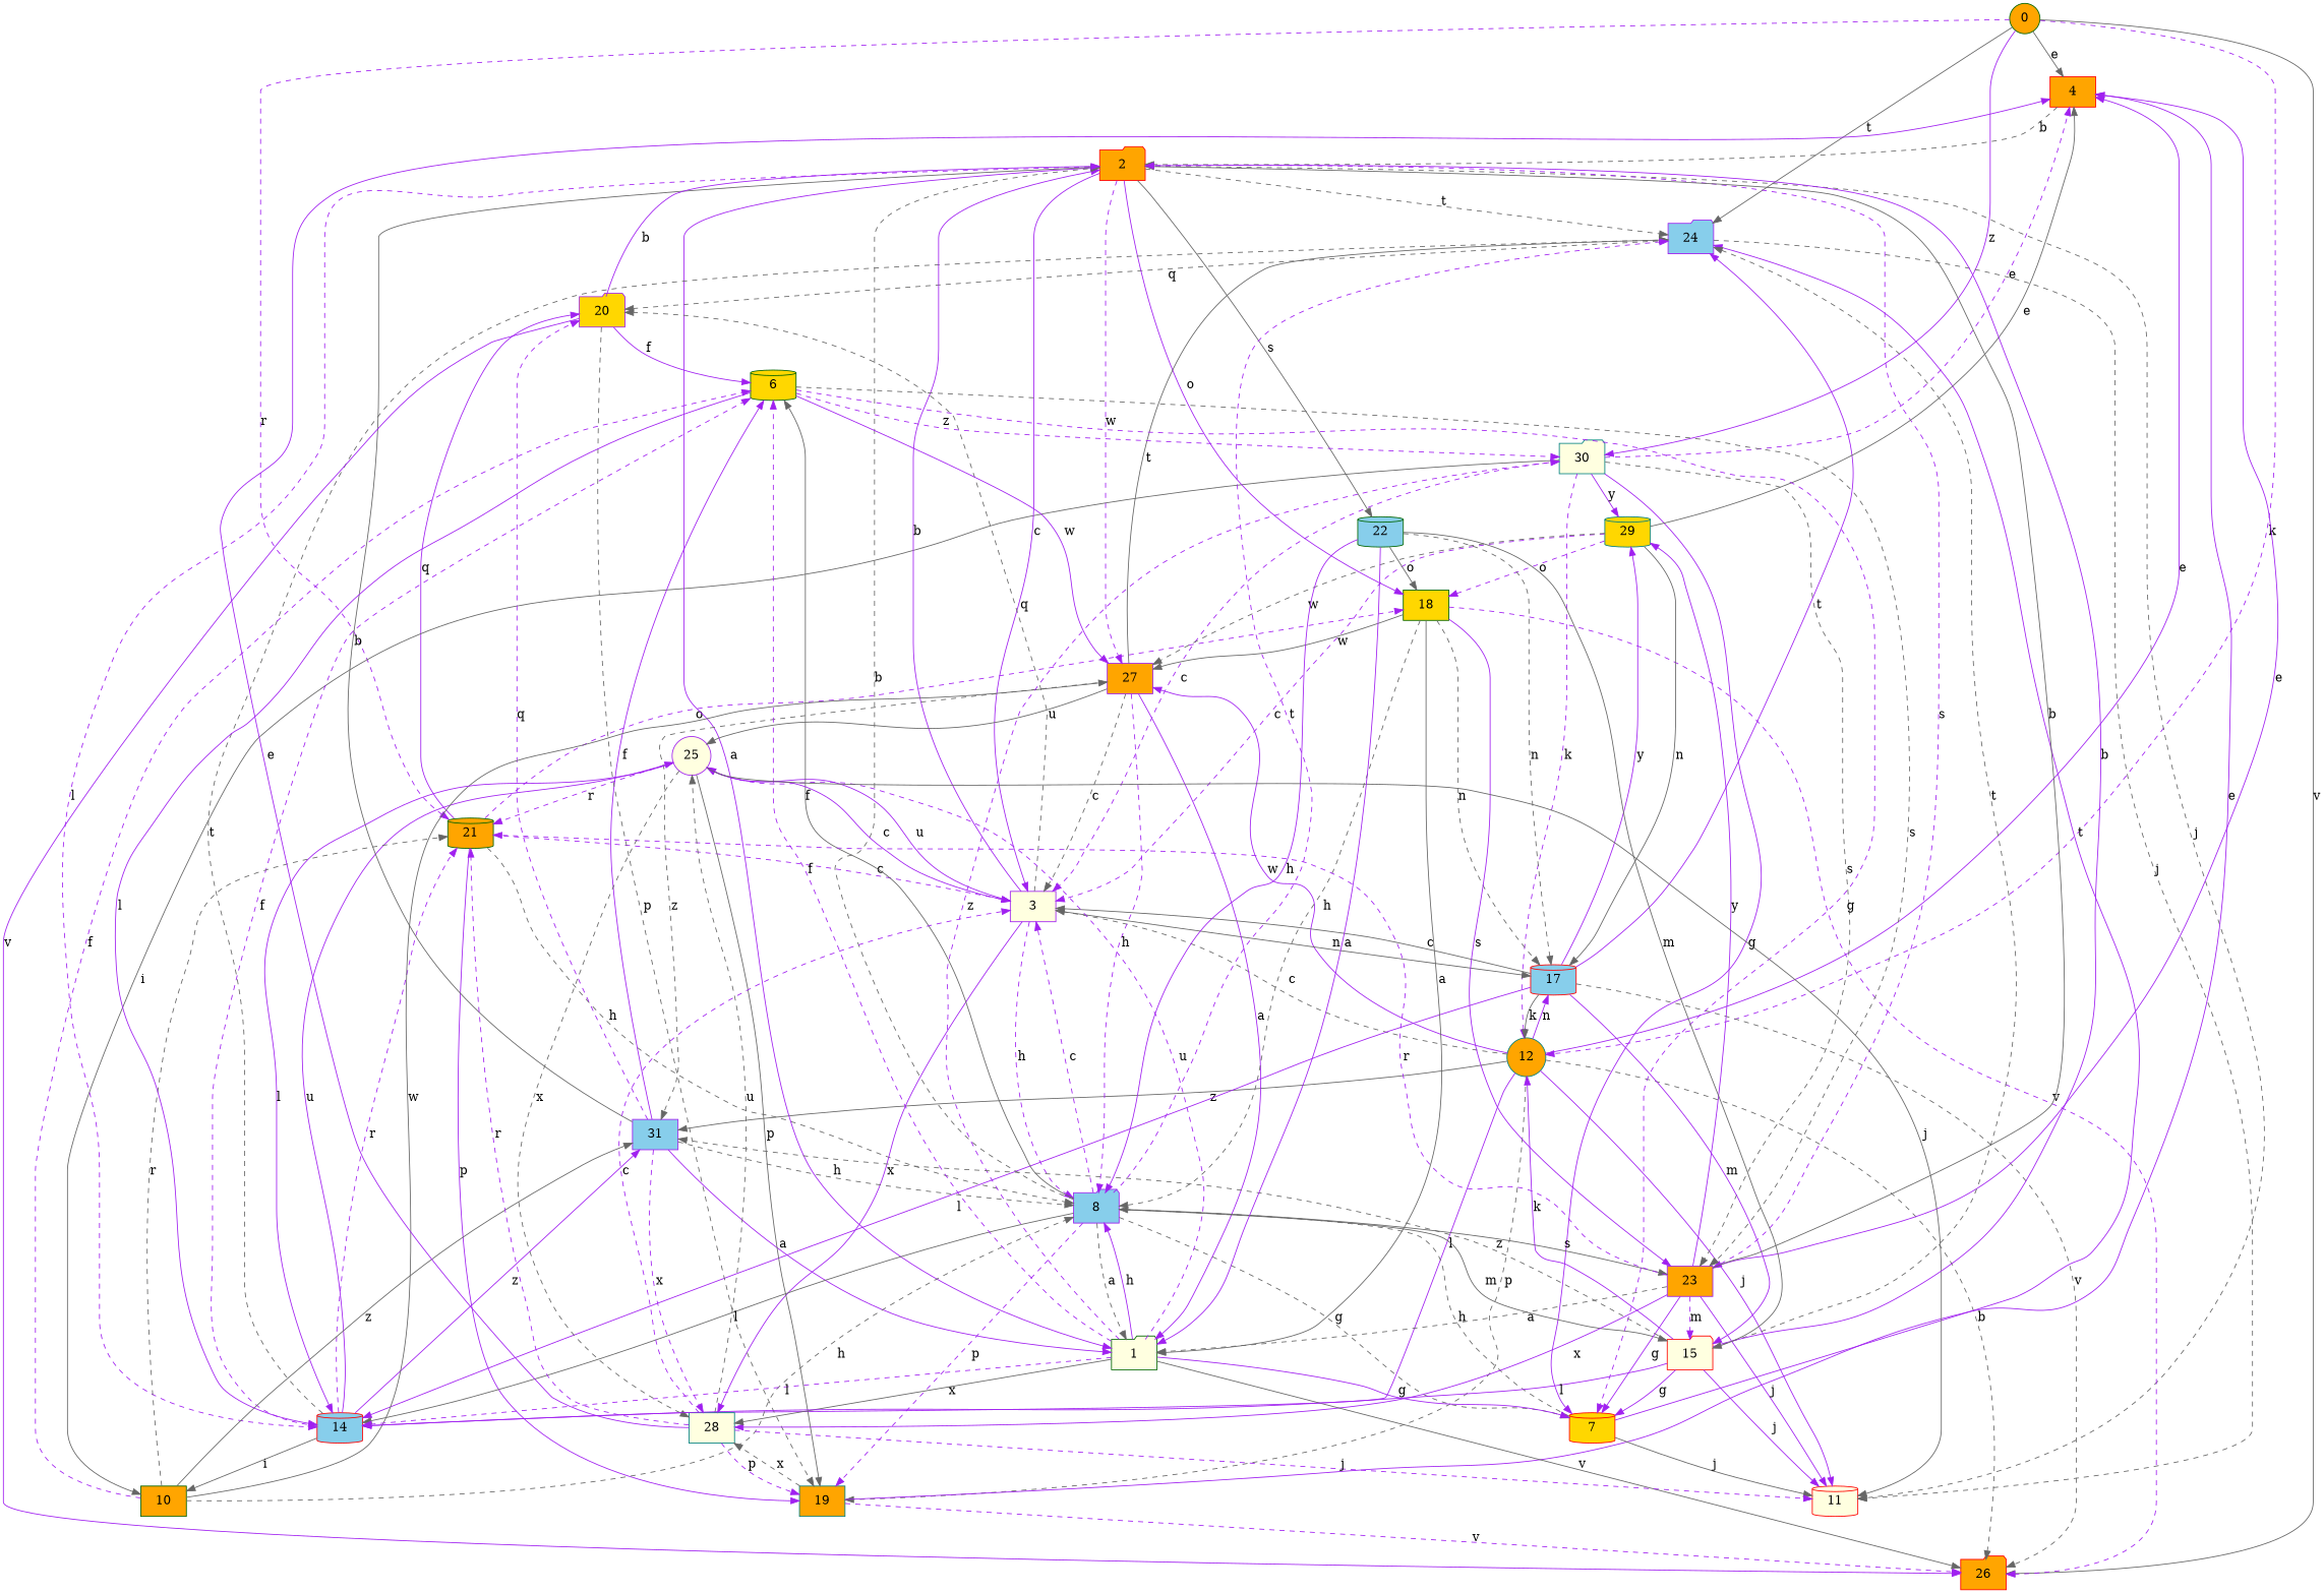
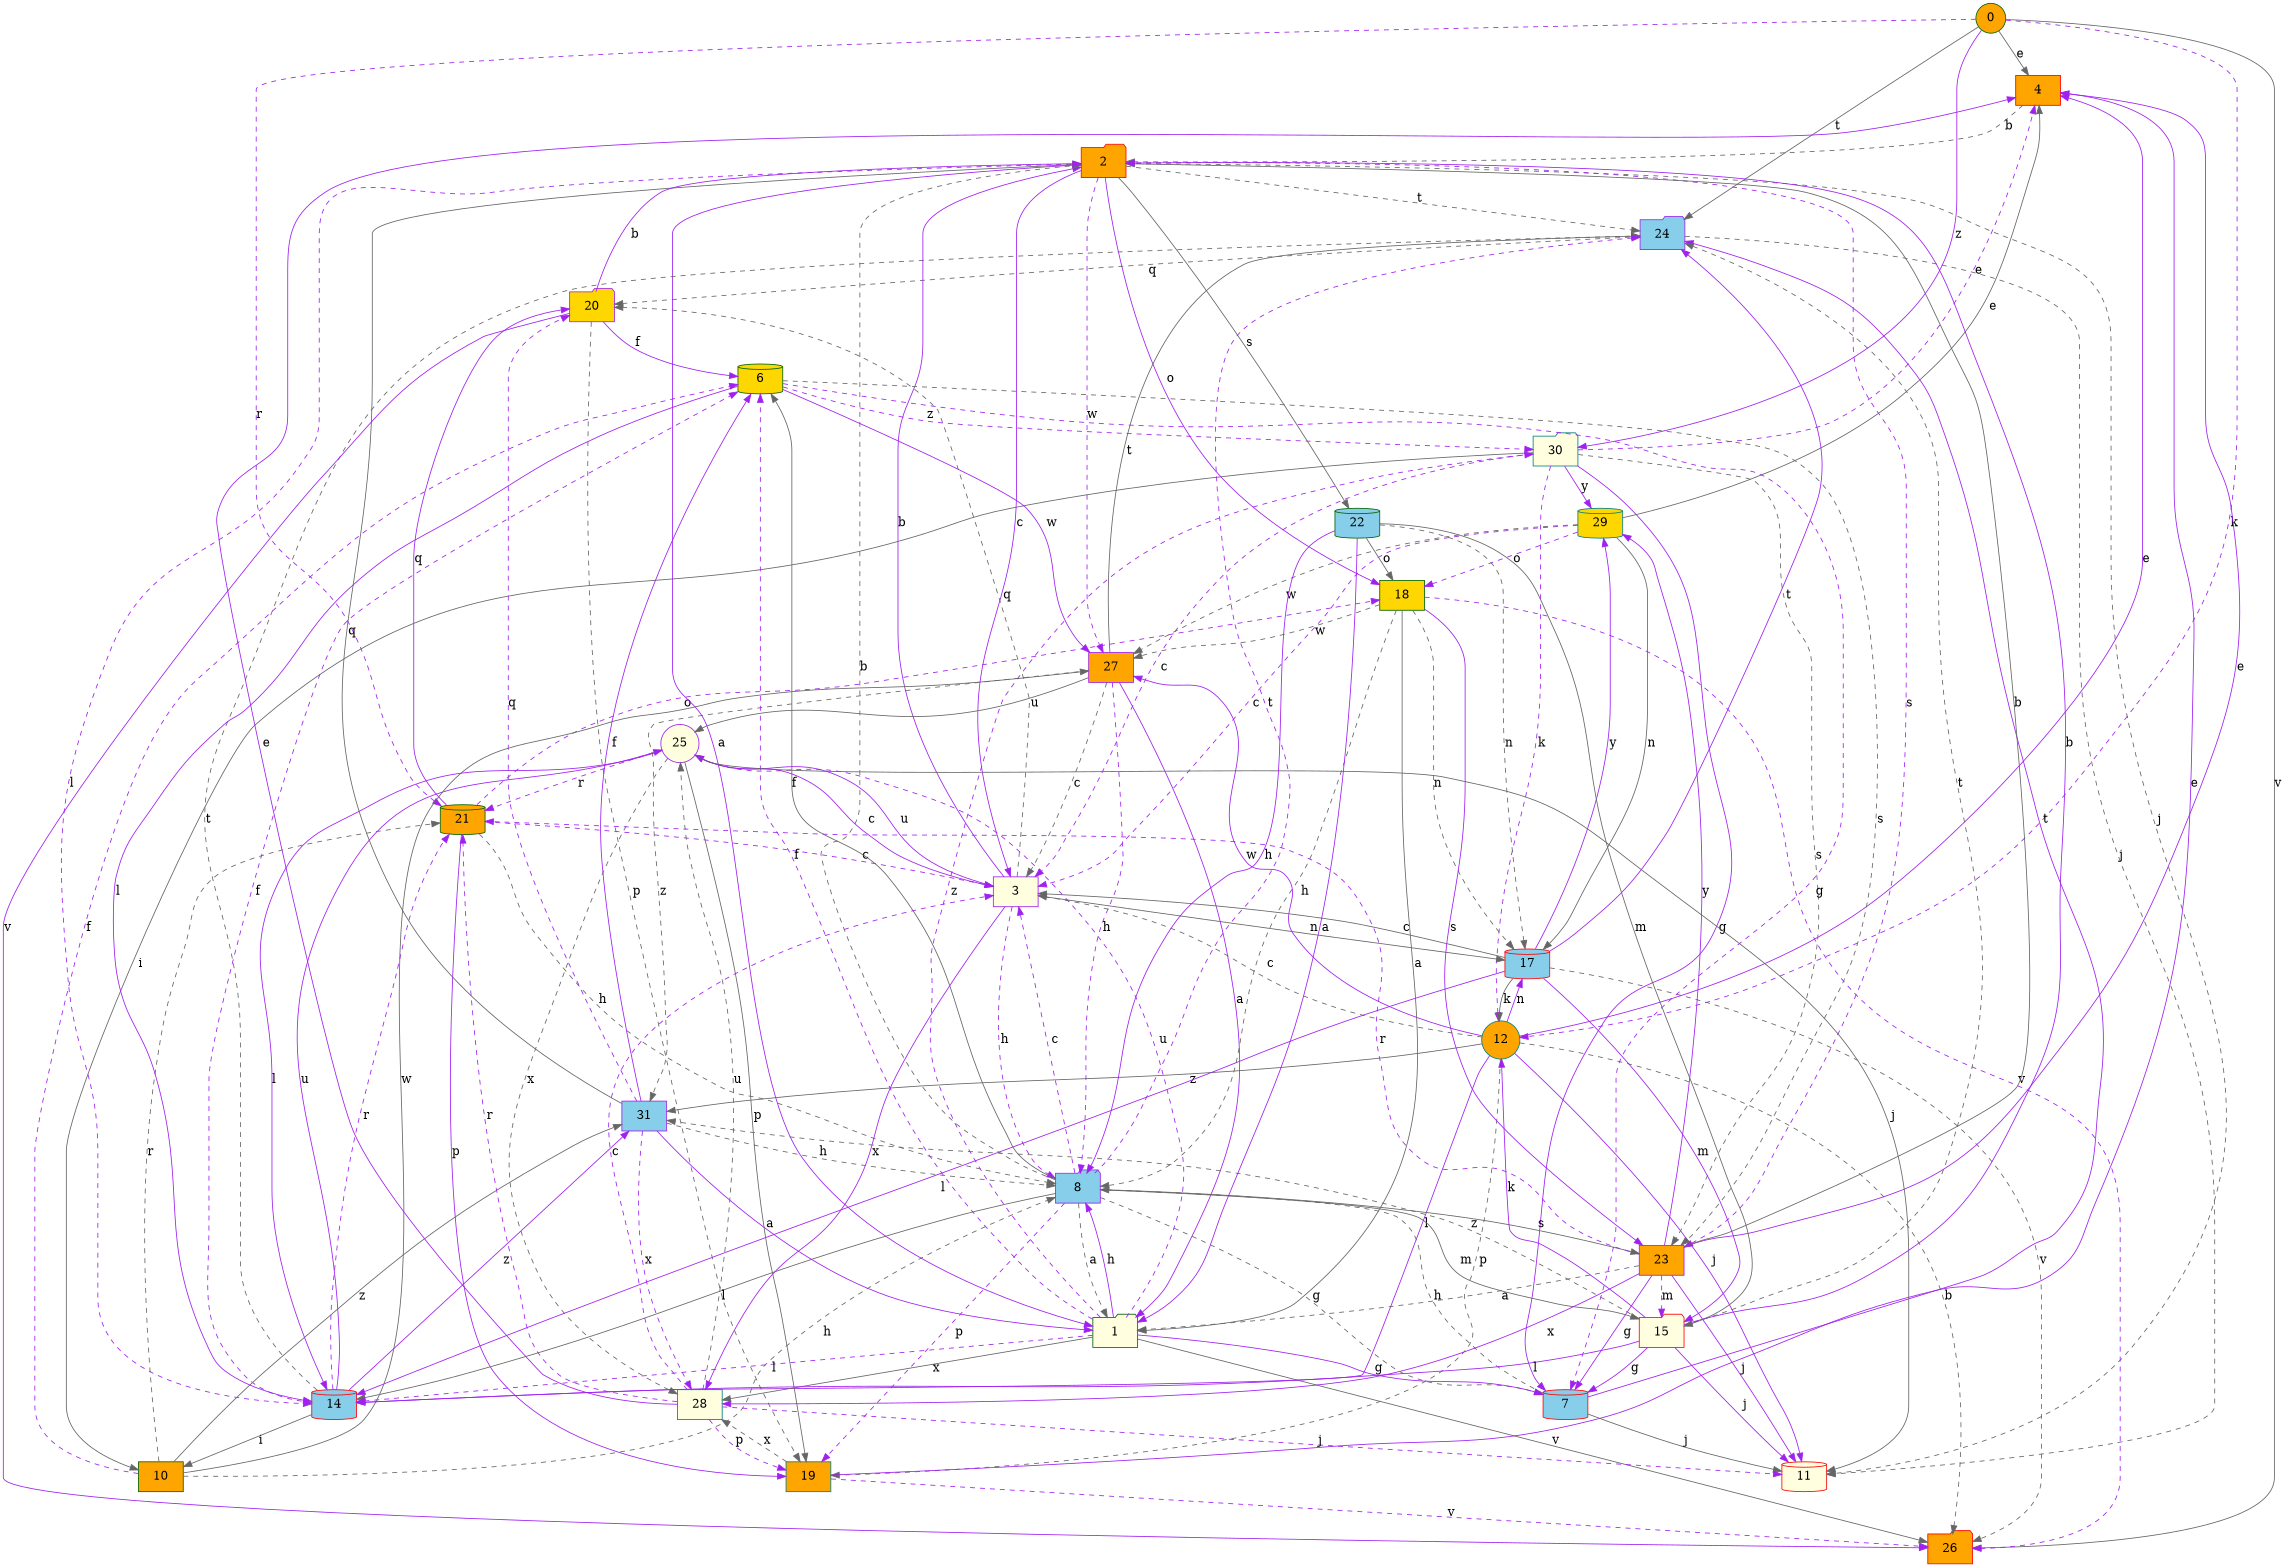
  strict digraph {
    node [color=red fillcolor=orange shape=box style=filled]
    edge [color=purple style=solid]
    0 [color=darkgreen shape=circle]
    4
    12 [color=teal shape=circle]
    21 [color=darkgreen shape=cylinder]
    24 [color=purple fillcolor=skyblue shape=folder]
    26 [shape=folder]
    30 [color=teal fillcolor=lightyellow shape=folder]
    2 [shape=folder]
    14 [fillcolor=skyblue shape=cylinder]
    3 [color=purple fillcolor=lightyellow]
    11 [fillcolor=lightyellow shape=cylinder]
    27 [color=purple]
    17 [fillcolor=skyblue shape=cylinder]
    19 [color=teal]
    31 [color=purple fillcolor=skyblue]
    8 [color=purple fillcolor=skyblue shape=folder]
    18 [color=darkgreen fillcolor=gold]
    20 [color=purple fillcolor=gold shape=folder]
-   7 [fillcolor=gold shape=cylinder]
+   7 [fillcolor=skyblue shape=cylinder]
    23 [color=purple]
    10 [color=darkgreen]
    29 [color=teal fillcolor=gold shape=cylinder]
    1 [color=darkgreen fillcolor=lightyellow shape=folder]
    6 [color=darkgreen fillcolor=gold shape=cylinder]
    25 [color=purple fillcolor=lightyellow shape=circle]
    28 [color=teal fillcolor=lightyellow]
    15 [fillcolor=lightyellow shape=folder]
    22 [color=darkgreen fillcolor=skyblue shape=cylinder]
    0 -> 4 [color=gray40 label=e]
    0 -> 12 [label=k style=dashed]
    0 -> 21 [label=r style=dashed]
    0 -> 24 [color=gray40 label=t]
    0 -> 26 [color=gray40 label=v]
    0 -> 30 [label=z]
    4 -> 2 [color=gray40 label=b style=dashed]
    12 -> 4 [label=e]
    12 -> 26 [color=gray40 label=b style=dashed]
    12 -> 14 [label=l]
    12 -> 3 [color=gray40 label=c style=dashed]
    12 -> 11 [label=j]
    12 -> 27 [label=w]
    12 -> 17 [label=n]
    12 -> 19 [color=gray40 label=p style=dashed]
    12 -> 31 [color=gray40 label=z]
    21 -> 3 [label=c style=dashed]
    21 -> 19 [label=p]
    21 -> 8 [color=gray40 label=h style=dashed]
    21 -> 18 [label=o style=dashed]
    21 -> 20 [label=q]
    24 -> 11 [color=gray40 label=j style=dashed]
    24 -> 20 [color=gray40 label=q style=dashed]
    30 -> 4 [label=e style=dashed]
    30 -> 12 [label=k style=dashed]
    30 -> 3 [label=c style=dashed]
    30 -> 7 [label=g]
    30 -> 23 [color=gray40 label=s style=dashed]
    30 -> 10 [color=gray40 label=i]
    30 -> 29 [label=y]
    2 -> 24 [color=gray40 label=t style=dashed]
    2 -> 14 [label=l style=dashed]
    2 -> 3 [label=c]
    2 -> 11 [color=gray40 label=j style=dashed]
    2 -> 27 [label=w style=dashed]
    2 -> 18 [label=o]
    2 -> 23 [label=s style=dashed]
    2 -> 1 [label=a]
    2 -> 22 [color=gray40 label=s]
    14 -> 21 [label=r style=dashed]
    14 -> 24 [color=gray40 label=t style=dashed]
    14 -> 31 [label=z]
    14 -> 10 [color=gray40 label=i]
    14 -> 6 [label=f style=dashed]
    14 -> 25 [label=u]
    3 -> 2 [label=b]
    3 -> 17 [color=gray40 label=n]
    3 -> 8 [label=h style=dashed]
    3 -> 20 [color=gray40 label=q style=dashed]
    3 -> 25 [label=u]
    3 -> 28 [label=x]
    27 -> 24 [color=gray40 label=t]
    27 -> 3 [color=gray40 label=c style=dashed]
    27 -> 31 [color=gray40 label=z style=dashed]
    27 -> 8 [label=h style=dashed]
    27 -> 1 [label=a]
    27 -> 25 [color=gray40 label=u]
    17 -> 12 [color=gray40 label=k]
    17 -> 24 [label=t]
    17 -> 26 [color=gray40 label=v style=dashed]
    17 -> 14 [label=l]
    17 -> 3 [color=gray40 label=c]
    17 -> 29 [label=y]
    17 -> 15 [label=m]
    19 -> 4 [label=e]
    19 -> 26 [label=v style=dashed]
    19 -> 28 [color=gray40 label=x style=dashed]
-   31 -> 2 [color=gray40 label=b]
+   31 -> 2 [color=gray40 label=q]
    31 -> 8 [color=gray40 label=h style=dashed]
    31 -> 20 [label=q style=dashed]
    31 -> 1 [label=a]
    31 -> 6 [label=f]
    31 -> 28 [label=x style=dashed]
    8 -> 24 [label=t style=dashed]
    8 -> 2 [color=gray40 label=b style=dashed]
    8 -> 14 [color=gray40 label=l]
    8 -> 3 [label=c style=dashed]
    8 -> 19 [label=p style=dashed]
    8 -> 7 [color=gray40 label=g style=dashed]
    8 -> 23 [color=gray40 label=s]
    8 -> 1 [color=gray40 label=a style=dashed]
    8 -> 6 [color=gray40 label=f]
    8 -> 15 [color=gray40 label=m]
    18 -> 26 [label=v style=dashed]
-   18 -> 27 [color=gray40 label=w]
+   18 -> 27 [color=gray40 label=w style=dashed]
    18 -> 17 [color=gray40 label=n style=dashed]
    18 -> 8 [color=gray40 label=h style=dashed]
    18 -> 23 [label=s]
    18 -> 1 [color=gray40 label=a]
    20 -> 26 [label=v]
    20 -> 2 [label=b]
    20 -> 19 [color=gray40 label=p style=dashed]
    20 -> 6 [label=f]
    7 -> 24 [label=t]
    7 -> 11 [color=gray40 label=j]
    7 -> 8 [color=gray40 label=h style=dashed]
    23 -> 4 [label=e]
    23 -> 21 [label=r style=dashed]
    23 -> 2 [color=gray40 label=b]
    23 -> 11 [label=j]
    23 -> 7 [label=g]
    23 -> 29 [label=y]
    23 -> 1 [color=gray40 label=a style=dashed]
    23 -> 28 [label=x]
    23 -> 15 [label=m style=dashed]
    10 -> 21 [color=gray40 label=r style=dashed]
    10 -> 27 [color=gray40 label=w]
    10 -> 31 [color=gray40 label=z]
    10 -> 8 [color=gray40 label=h style=dashed]
    10 -> 6 [label=f style=dashed]
    29 -> 4 [color=gray40 label=e]
    29 -> 3 [label=c style=dashed]
    29 -> 27 [color=gray40 label=w style=dashed]
    29 -> 17 [color=gray40 label=n]
    29 -> 18 [label=o style=dashed]
    1 -> 26 [color=gray40 label=v]
    1 -> 30 [label=z style=dashed]
    1 -> 14 [label=l style=dashed]
    1 -> 8 [label=h]
    1 -> 7 [label=g]
    1 -> 6 [label=f style=dashed]
    1 -> 25 [label=u style=dashed]
    1 -> 28 [color=gray40 label=x]
    6 -> 30 [label=z style=dashed]
    6 -> 14 [label=l]
    6 -> 27 [label=w]
    6 -> 7 [label=g style=dashed]
    6 -> 23 [color=gray40 label=s style=dashed]
    25 -> 21 [label=r style=dashed]
    25 -> 14 [label=l]
    25 -> 3 [label=c]
    25 -> 11 [color=gray40 label=j]
    25 -> 19 [color=gray40 label=p]
    25 -> 28 [color=gray40 label=x style=dashed]
    28 -> 4 [label=e]
    28 -> 21 [label=r style=dashed]
    28 -> 3 [label=c style=dashed]
    28 -> 11 [label=j style=dashed]
    28 -> 19 [label=p style=dashed]
    28 -> 25 [color=gray40 label=u style=dashed]
    15 -> 12 [label=k]
    15 -> 24 [color=gray40 label=t style=dashed]
    15 -> 2 [label=b]
    15 -> 14 [label=l]
    15 -> 11 [label=j]
    15 -> 31 [color=gray40 label=z style=dashed]
    15 -> 7 [label=g]
    22 -> 17 [color=gray40 label=n style=dashed]
    22 -> 8 [label=h]
    22 -> 18 [color=gray40 label=o]
    22 -> 1 [label=a]
    22 -> 15 [color=gray40 label=m]
  }
